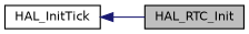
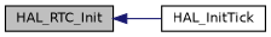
  digraph {
    rankdir=LR
    node [color=black fontname=Helvetica fontsize=10 shape=record style=filled]
    n1 [fillcolor=grey75 fontcolor=black height=0.2 label=HAL_RTC_Init width=0.4]
    n2 [fillcolor=white height=0.2 label=HAL_InitTick width=0.4]
-   n2 -> n1 [color=midnightblue dir=back fontname=Helvetica fontsize=10 labelfontname=Helvetica labelfontsize=10 style=solid]
+   n1 -> n2 [color=midnightblue dir=back fontname=Helvetica fontsize=10 labelfontname=Helvetica labelfontsize=10 style=solid]
  }
